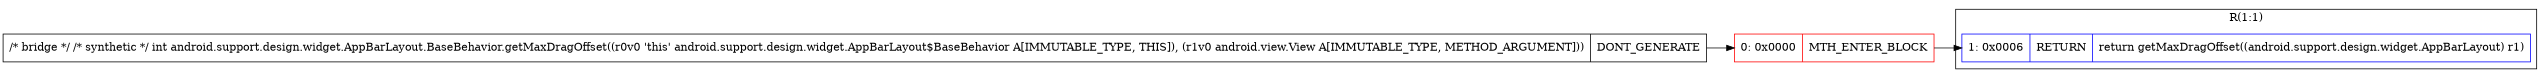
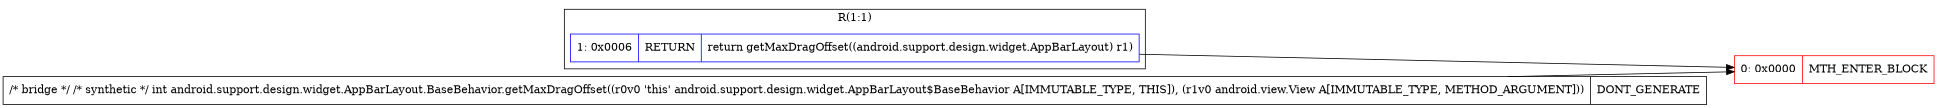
  digraph {
    rankdir=LR
    node [shape=record]
    n1 [color=blue label="{1\:\ 0x0006|RETURN\l|return getMaxDragOffset((android.support.design.widget.AppBarLayout) r1)\l}"]
    n2 [color=red label="{0\:\ 0x0000|MTH_ENTER_BLOCK\l}"]
    n3 [label="{\/* bridge *\/ \/* synthetic *\/ int android.support.design.widget.AppBarLayout.BaseBehavior.getMaxDragOffset((r0v0 'this' android.support.design.widget.AppBarLayout$BaseBehavior A[IMMUTABLE_TYPE, THIS]), (r1v0 android.view.View A[IMMUTABLE_TYPE, METHOD_ARGUMENT]))  | DONT_GENERATE\l}"]
    subgraph cluster_1 {
      label="R(1:1)"
      n1
    }
-   n2 -> n1
+   n1 -> n2
    n3 -> n2
  }
